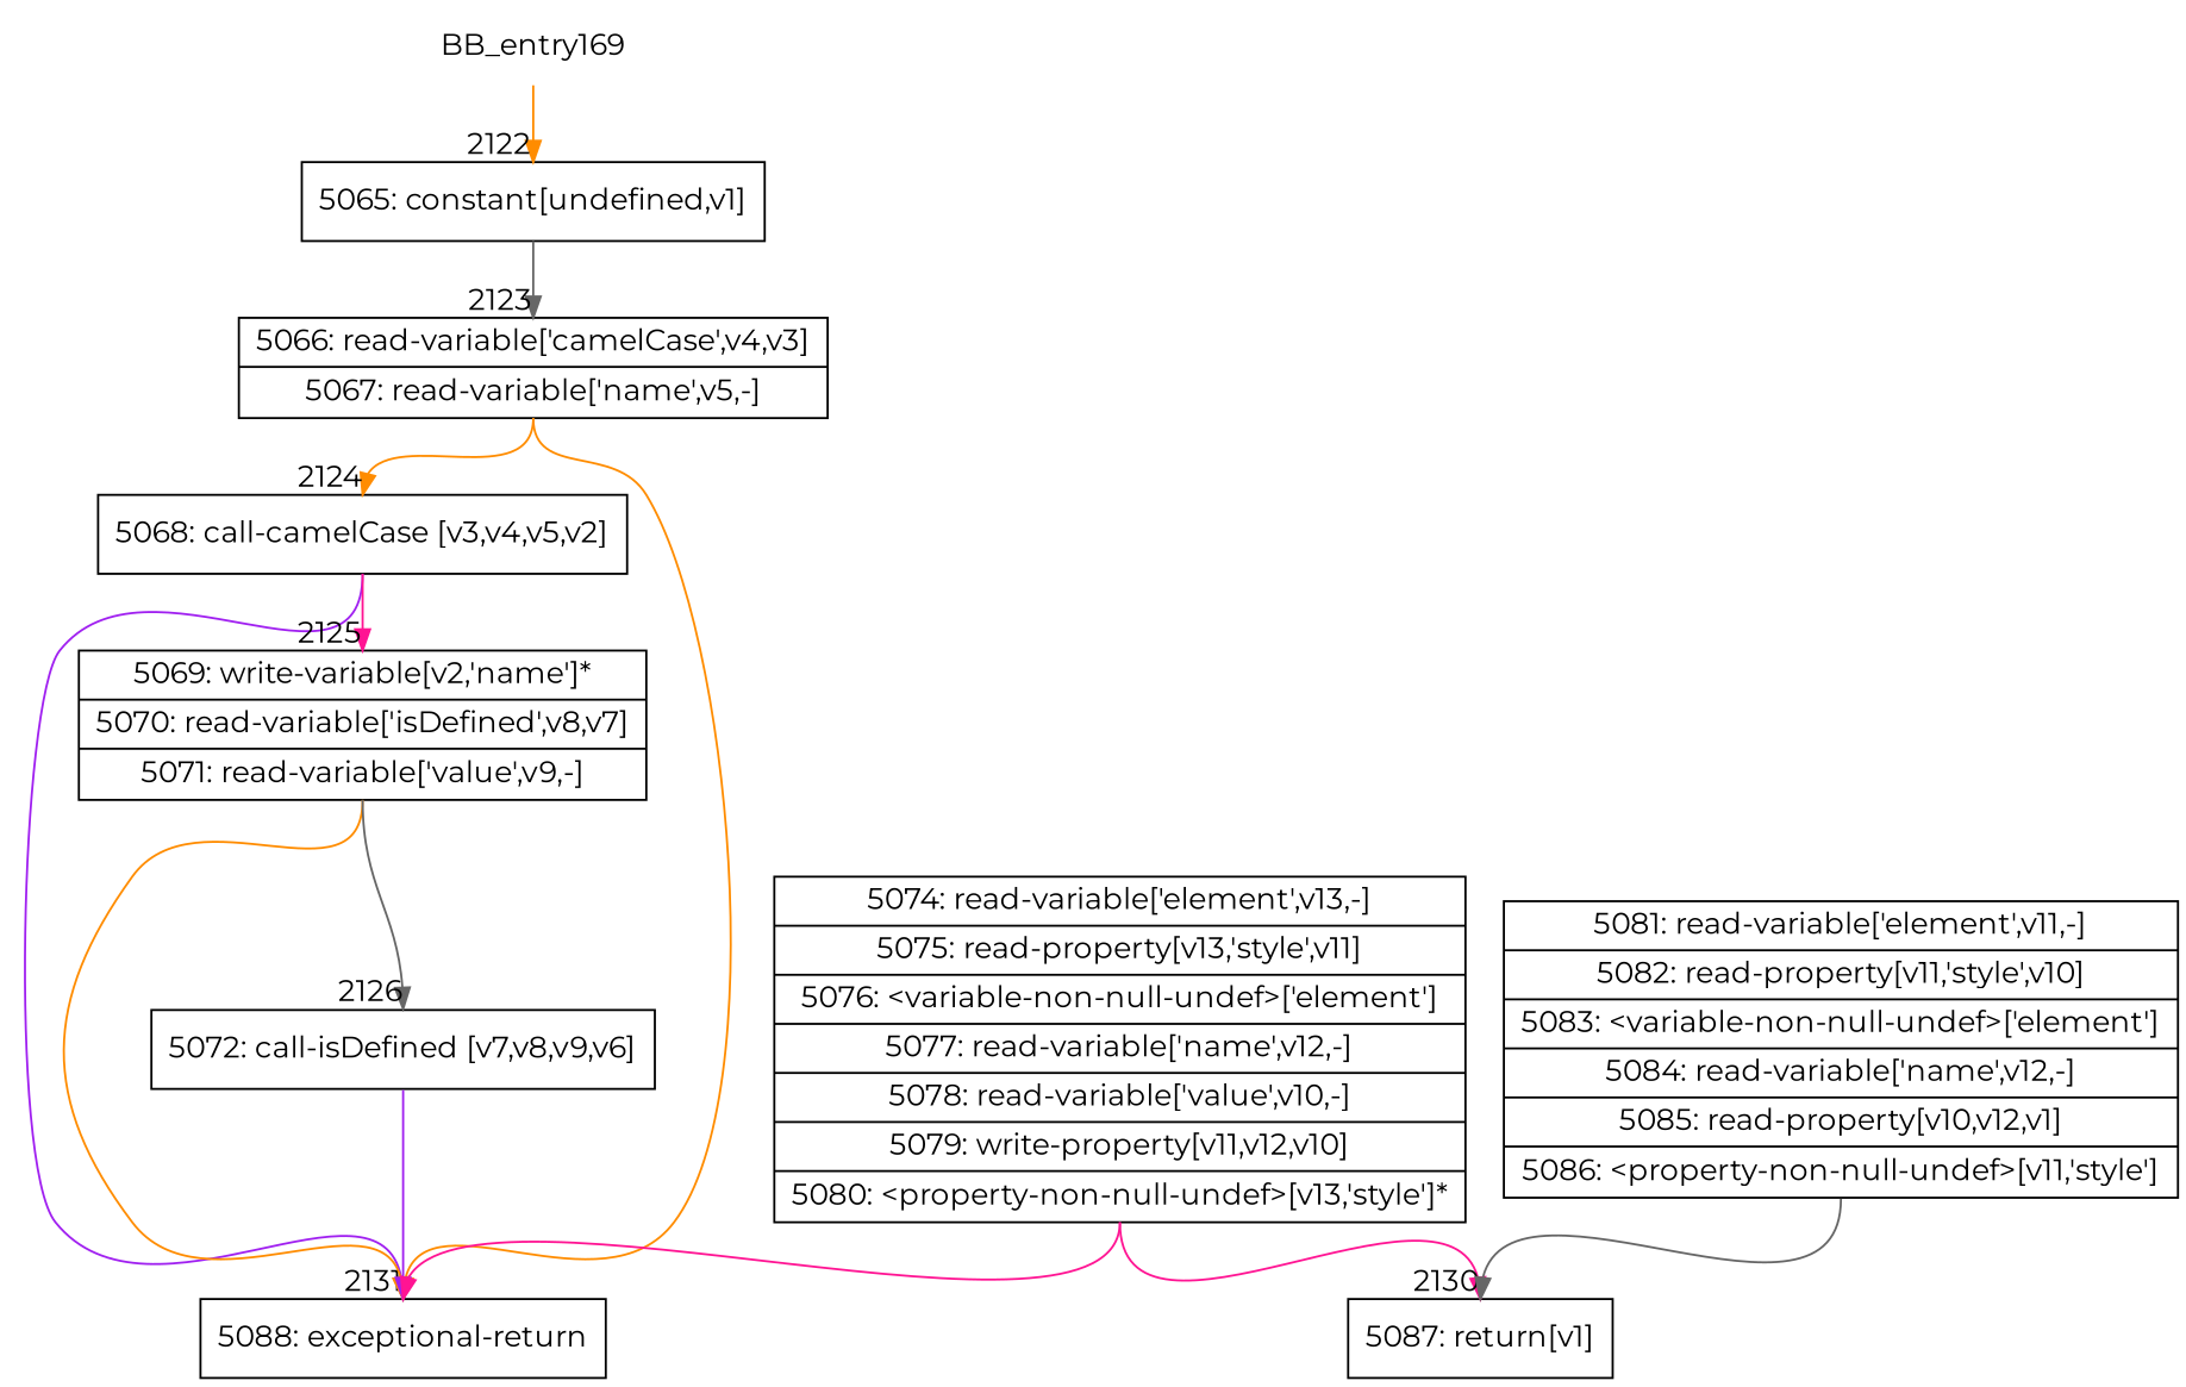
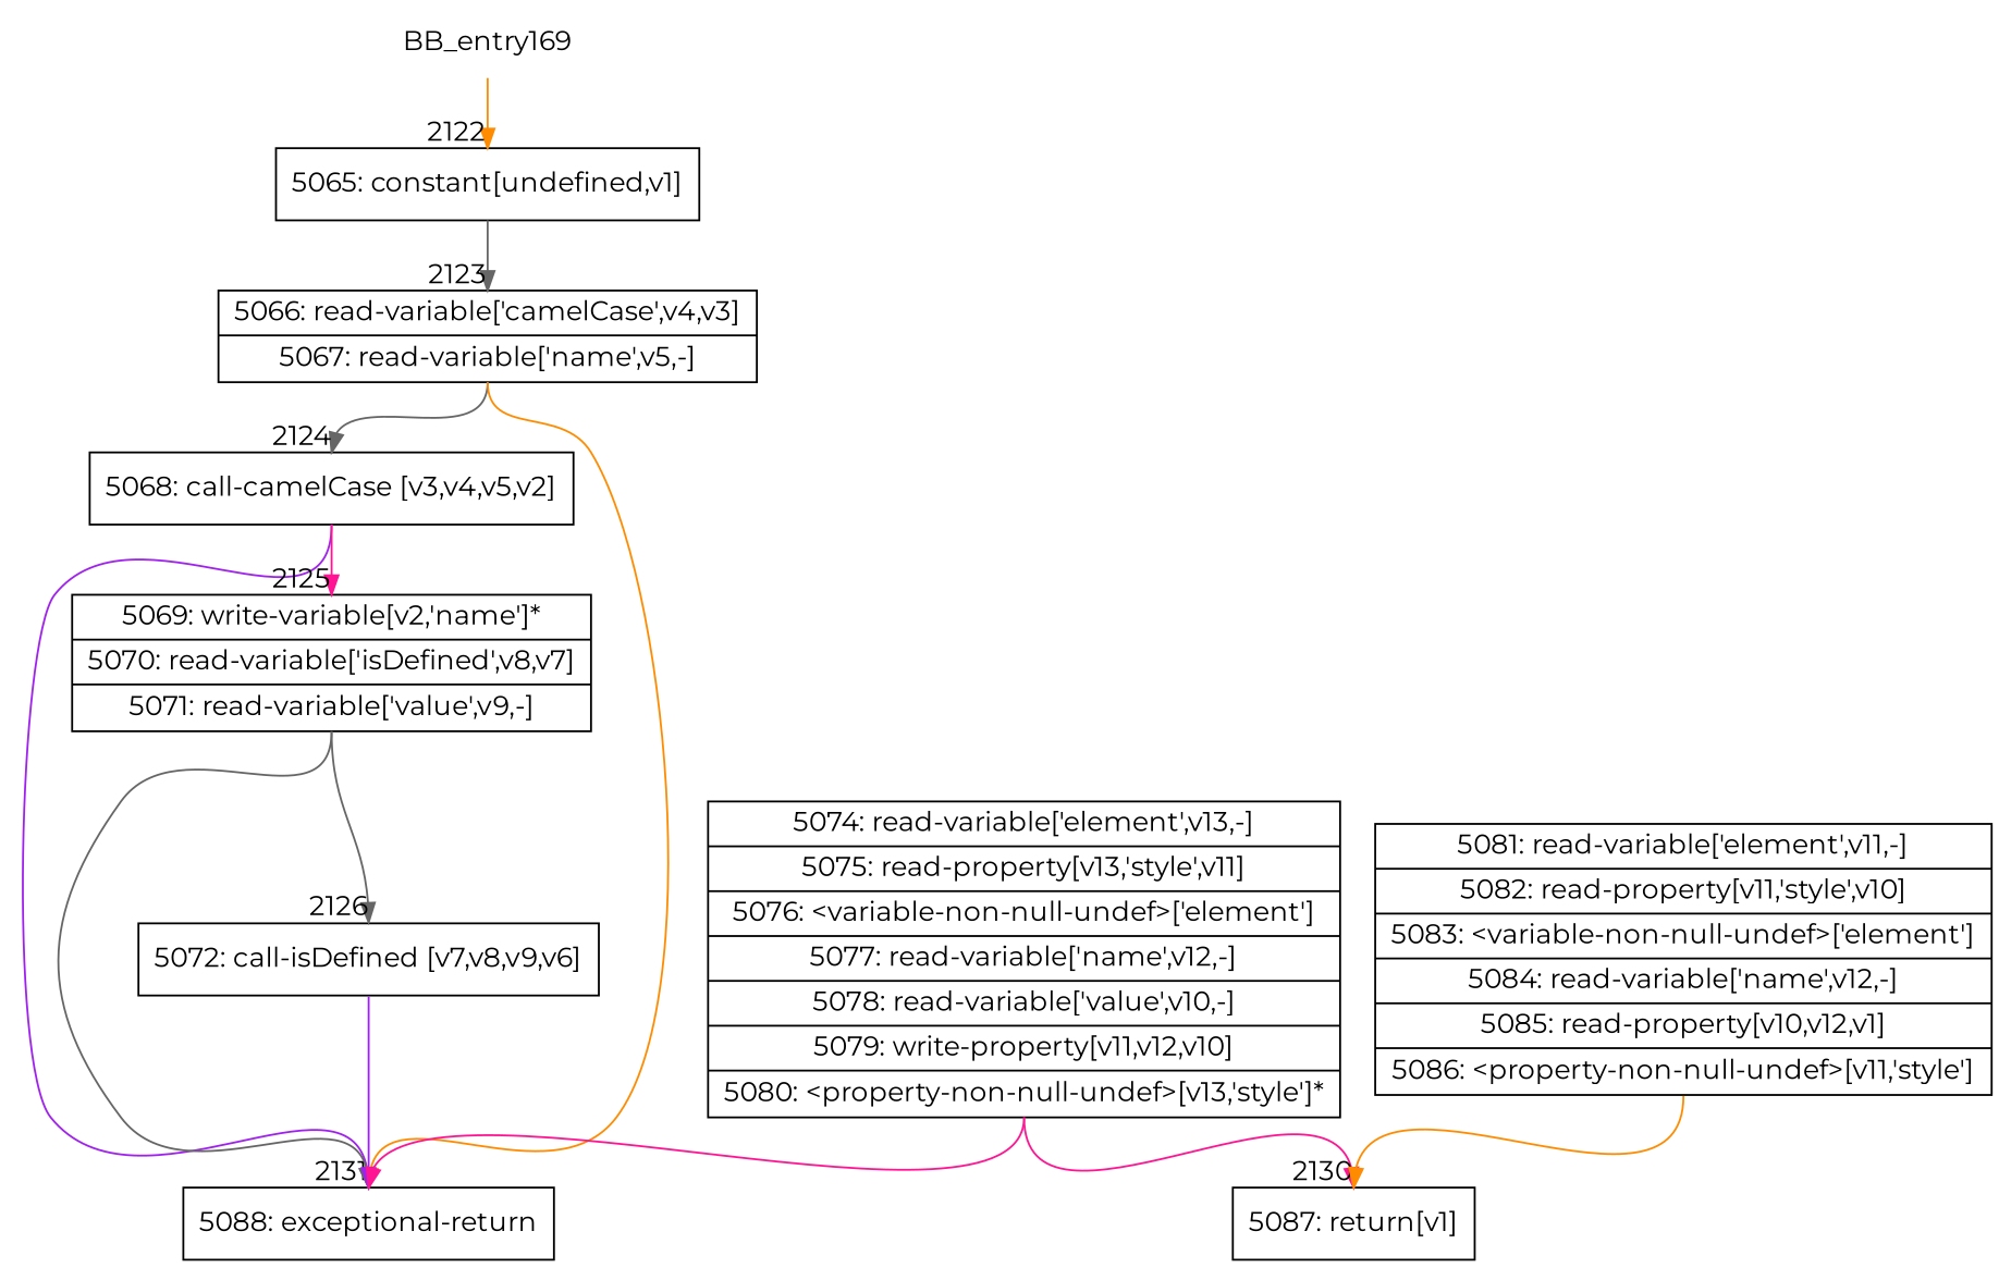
  digraph {
    fontname=Montserrat
    rankdir=TD
    node [fontname=Montserrat shape=record]
    edge [color=gray40 fontname=Montserrat headport=n tailport=s]
    n1 [label=BB_entry169 shape=none]
    n2 [label="{5065: constant[undefined,v1]}"]
    n3 [label="{5066: read-variable['camelCase',v4,v3]|5067: read-variable['name',v5,-]}"]
    n4 [label="{5068: call-camelCase [v3,v4,v5,v2]}"]
    n5 [label="{5088: exceptional-return}"]
    n6 [label="{5069: write-variable[v2,'name']*|5070: read-variable['isDefined',v8,v7]|5071: read-variable['value',v9,-]}"]
    n7 [label="{5072: call-isDefined [v7,v8,v9,v6]}"]
    n8 [label="{5074: read-variable['element',v13,-]|5075: read-property[v13,'style',v11]|5076: \<variable-non-null-undef\>['element']|5077: read-variable['name',v12,-]|5078: read-variable['value',v10,-]|5079: write-property[v11,v12,v10]|5080: \<property-non-null-undef\>[v13,'style']*}"]
    n9 [label="{5087: return[v1]}"]
    n10 [label="{5081: read-variable['element',v11,-]|5082: read-property[v11,'style',v10]|5083: \<variable-non-null-undef\>['element']|5084: read-variable['name',v12,-]|5085: read-property[v10,v12,v1]|5086: \<property-non-null-undef\>[v11,'style']}"]
    n1 -> n2 [color=darkorange headlabel="    2122"]
    n2 -> n3 [headlabel="      2123"]
-   n3 -> n4 [color=darkorange headlabel="      2124"]
+   n3 -> n4 [headlabel="      2124"]
    n3 -> n5 [color=darkorange headlabel="      2131"]
    n4 -> n5 [color=purple]
    n4 -> n6 [color=deeppink headlabel="      2125"]
-   n6 -> n5 [color=darkorange]
+   n6 -> n5
    n6 -> n7 [headlabel="      2126"]
    n7 -> n5 [color=purple]
    n8 -> n5 [color=deeppink]
    n8 -> n9 [color=deeppink headlabel="      2130"]
-   n10 -> n9
+   n10 -> n9 [color=darkorange]
  }
